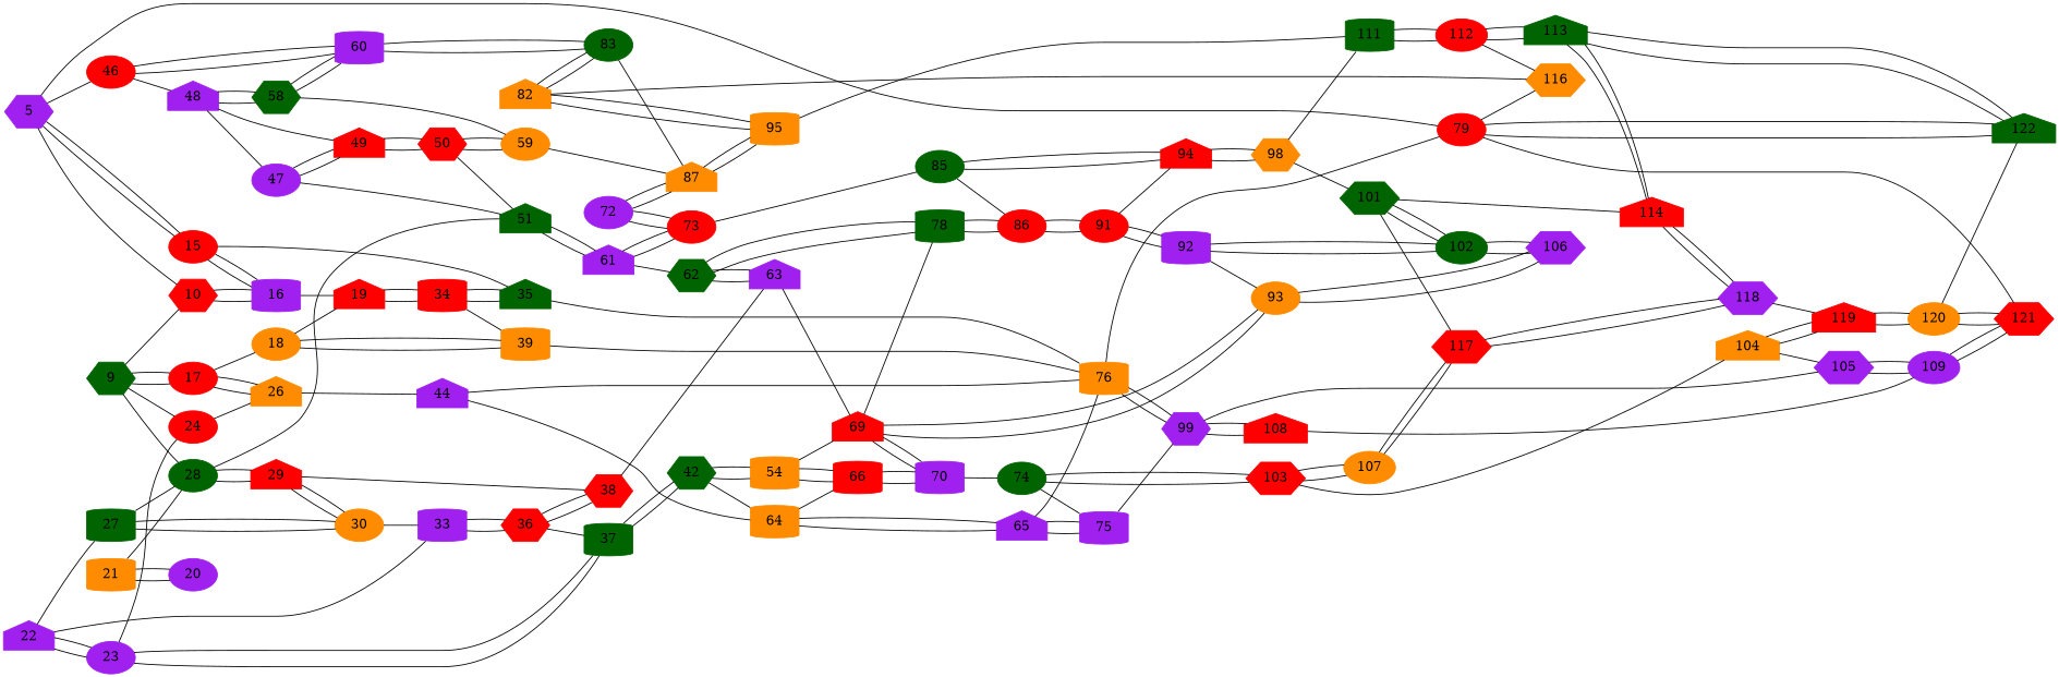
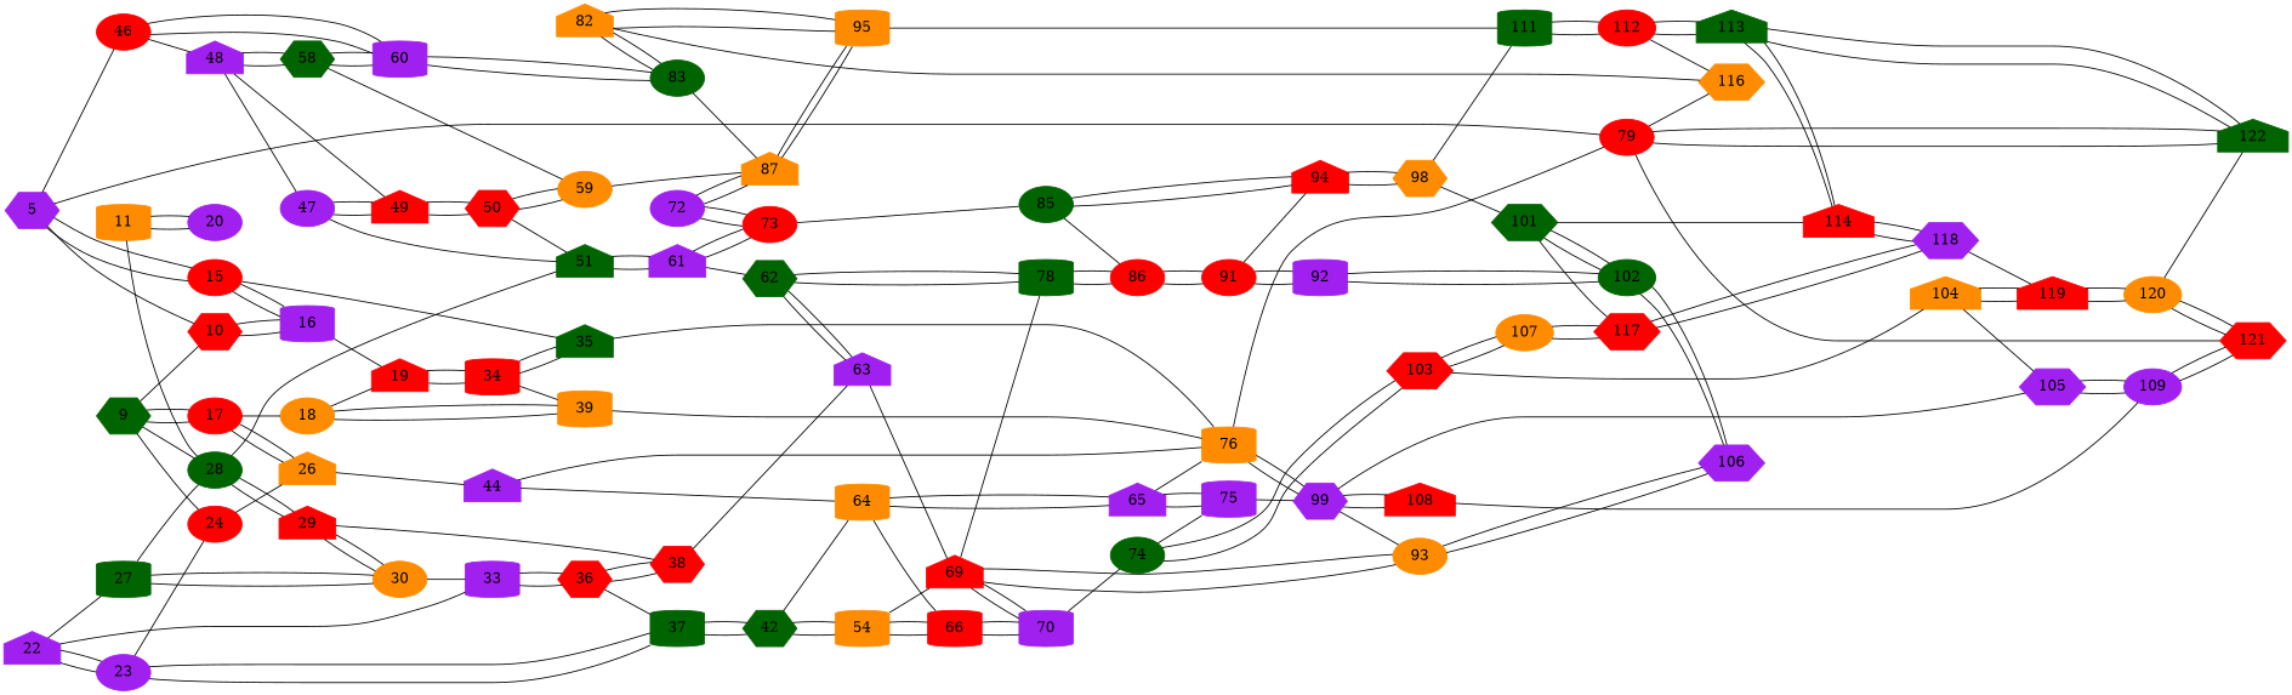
  graph {
    rankdir=LR
    node [color=red shape=ellipse style=filled]
    5 [color=purple shape=hexagon super="+4"]
    10 [shape=hexagon super="+6"]
    15
    46
    79 [super="+77"]
    16 [color=purple shape=cylinder]
-   11 [color=darkorange shape=cylinder super="+3" label=21]
+   11 [color=darkorange shape=cylinder super="+3"]
    28 [color=darkgreen super="+12+13+14"]
    20 [color=purple]
    35 [color=darkgreen shape=house]
    48 [color=purple shape=house super="+45"]
    60 [color=purple shape=cylinder]
    116 [color=darkorange shape=hexagon super="+81"]
    121 [shape=hexagon]
    122 [color=darkgreen shape=house]
    9 [color=darkgreen shape=hexagon super="+8"]
    17
    24
    18 [color=darkorange]
    26 [color=darkorange shape=house super="+25"]
    29 [shape=house]
    51 [color=darkgreen shape=house super="+32"]
    19 [shape=house]
    76 [color=darkorange shape=cylinder super="+57"]
    34 [shape=cylinder]
    39 [color=darkorange shape=cylinder]
    44 [color=purple shape=house super="+40"]
    47 [color=purple super="+31"]
    49 [shape=house]
    22 [color=purple shape=house]
    23 [color=purple]
    27 [color=darkgreen shape=cylinder super="+21"]
    33 [color=purple shape=cylinder]
    37 [color=darkgreen shape=cylinder]
    30 [color=darkorange]
    36 [shape=hexagon]
    42 [color=darkgreen shape=hexagon]
    64 [color=darkorange shape=cylinder super="+43"]
    38 [shape=hexagon]
    61 [color=purple shape=house]
    63 [color=purple shape=house super="+52"]
    99 [color=purple shape=hexagon super="+90+89"]
    54 [color=darkorange shape=cylinder]
    69 [shape=house super="+68+53"]
    66 [shape=cylinder]
    65 [color=purple shape=house]
    58 [color=darkgreen shape=hexagon]
    83 [color=darkgreen]
    50 [shape=hexagon]
    59 [color=darkorange]
    87 [color=darkorange shape=house super="+84+71"]
    62 [color=darkgreen shape=hexagon]
    73
    70 [color=purple shape=cylinder]
    78 [color=darkgreen shape=cylinder]
    93 [color=darkorange]
    95 [color=darkorange shape=cylinder]
    85 [color=darkgreen]
    86
    75 [color=purple shape=cylinder]
    74 [color=darkgreen]
    106 [color=purple shape=hexagon]
    103 [shape=hexagon]
    72 [color=purple]
    94 [shape=house]
    104 [color=darkorange shape=house]
    107 [color=darkorange]
    105 [color=purple shape=hexagon]
    108 [shape=house]
    91
    82 [color=darkorange shape=house]
    111 [color=darkgreen shape=cylinder super="+97"]
    98 [color=darkorange shape=hexagon]
    92 [color=purple shape=cylinder]
    102 [color=darkgreen]
    101 [color=darkgreen shape=hexagon super="+100"]
    112
    114 [shape=house]
    117 [shape=hexagon]
    109 [color=purple]
    118 [color=purple shape=hexagon]
    119 [shape=house]
    120 [color=darkorange]
    113 [color=darkgreen shape=house]
    5 -- 10
    5 -- 15
    5 -- 15
    5 -- 46
    5 -- 79 [weight=2]
    10 -- 16
    10 -- 16
    15 -- 16
    15 -- 16
    15 -- 35
    46 -- 48
    46 -- 60
    46 -- 60
    79 -- 116
    79 -- 121
    79 -- 122
    79 -- 122
    16 -- 19
    11 -- 28 [weight=2]
    11 -- 20 [weight=2]
    11 -- 20
    28 -- 29
    28 -- 29
    28 -- 51
    35 -- 76
    48 -- 47
    48 -- 49
    48 -- 58
    48 -- 58
    60 -- 83
    60 -- 83
    9 -- 10
    9 -- 28
    9 -- 17
    9 -- 17
    9 -- 24
    17 -- 18
    17 -- 26
    17 -- 26
    24 -- 26
    18 -- 19
    18 -- 39
    18 -- 39
    26 -- 44 [weight=2]
    29 -- 30
    29 -- 30
    29 -- 38
    51 -- 61
    51 -- 61
    19 -- 34
    19 -- 34
    76 -- 79
    76 -- 99 [weight=2]
    76 -- 99
    34 -- 35
    34 -- 35
    34 -- 39
    39 -- 76
    44 -- 76
    44 -- 64
    47 -- 51
    47 -- 49
    47 -- 49
    49 -- 50
    49 -- 50
    22 -- 23
    22 -- 23
    22 -- 27
    22 -- 33
    23 -- 24
    23 -- 37
    23 -- 37
    27 -- 28 [weight=2]
    27 -- 30
    27 -- 30
    33 -- 36
    33 -- 36
    37 -- 42
    37 -- 42
    30 -- 33
    36 -- 37
    36 -- 38
    36 -- 38
    42 -- 64
    42 -- 54
    42 -- 54
    64 -- 66
    64 -- 65
    64 -- 65
    38 -- 63
    61 -- 62
    61 -- 73
    61 -- 73
    63 -- 69 [weight=2]
    99 -- 105
    99 -- 108 [weight=2]
    99 -- 108
    54 -- 69
    54 -- 66
    54 -- 66
    69 -- 70
    69 -- 70
    69 -- 78
    69 -- 93
    69 -- 93
    66 -- 70
    66 -- 70
    65 -- 76
    65 -- 75
    65 -- 75
    58 -- 60
    58 -- 60
    58 -- 59
    83 -- 87
    50 -- 51
    50 -- 59
    50 -- 59
    59 -- 87
    87 -- 95
    87 -- 95
    62 -- 63
    62 -- 63
    62 -- 78
    62 -- 78
    73 -- 85
    70 -- 74
    78 -- 86
    78 -- 86
    93 -- 106
    93 -- 106
    95 -- 111
    85 -- 86
    85 -- 94
    85 -- 94
    86 -- 91
    86 -- 91
    75 -- 99
    74 -- 75
    74 -- 103
    74 -- 103
    103 -- 104
    103 -- 107
    103 -- 107
    72 -- 87 [weight=2]
    72 -- 87
    72 -- 73
    72 -- 73
    94 -- 98
    94 -- 98
    104 -- 105
    104 -- 119
    104 -- 119
    107 -- 117
    107 -- 117
    105 -- 109
    105 -- 109
    108 -- 109
    91 -- 94
    91 -- 92
    91 -- 92
    82 -- 116
    82 -- 83
    82 -- 83
    82 -- 95
    82 -- 95
    111 -- 112
    111 -- 112
    98 -- 111
    98 -- 101
-   92 -- 93
+   99 -- 93
    92 -- 102
    92 -- 102
    102 -- 106
    102 -- 106
    101 -- 102
    101 -- 102
    101 -- 114
    101 -- 117
    112 -- 116
    112 -- 113
    112 -- 113
    114 -- 118
    114 -- 118
    117 -- 118
    117 -- 118
    109 -- 121
    109 -- 121
    118 -- 119
    119 -- 120
    119 -- 120
    120 -- 121
    120 -- 121
    120 -- 122
    113 -- 122
    113 -- 122
    113 -- 114
    113 -- 114
  }
